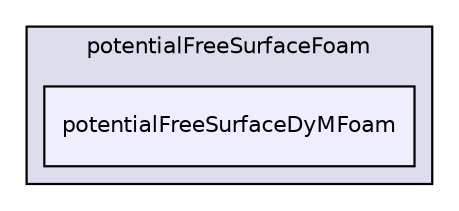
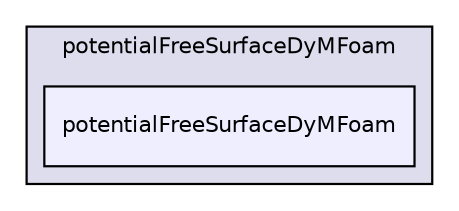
  digraph {
    compound=true
    rankdir=LR
    n1 [fillcolor="#eeeeff" fontname=Helvetica fontsize=10 label=potentialFreeSurfaceDyMFoam pencolor=black shape=box style=filled]
    subgraph cluster_1 {
      bgcolor="#ddddee"
      fontname=Helvetica
      fontsize=10
-     label=potentialFreeSurfaceFoam
+     label=potentialFreeSurfaceDyMFoam
      pencolor=black
      n1
    }
  }
